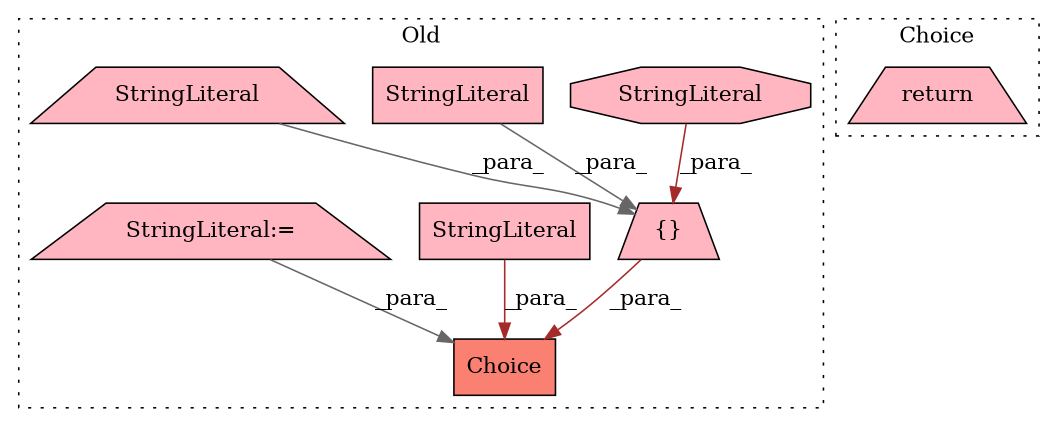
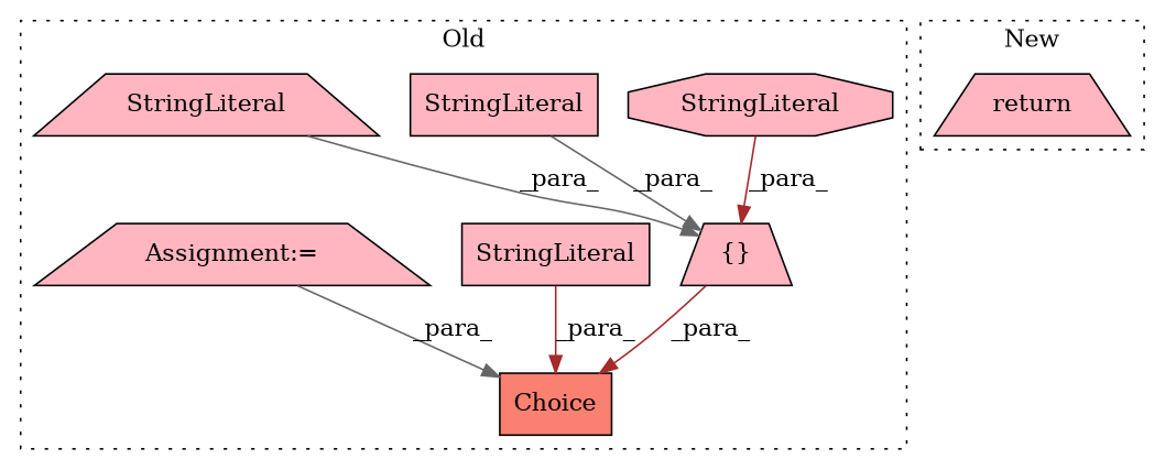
  digraph {
    node [a=45 fillcolor=lightpink l=12 shape=trapezium style=filled]
    edge [color=brown]
    n1 [a=32 fillcolor=salmon l="7,1" label=Choice s="3116,3202" shape=box]
    n2 [a=4 l="1,1" label="{}" s="3152,3188"]
    n3 [label=StringLiteral s=3176 shape=octagon]
    n4 [l=9 label=StringLiteral s=3153 shape=box]
    n5 [label=StringLiteral s=3163]
    n6 [label=StringLiteral s=3190 shape=box]
-   n7 [a=7 l=1 label="StringLiteral:=" s=3088]
+   n7 [a=7 l=1 label="Assignment:=" s=3088]
    n8 [a=41 l=7 label=return s=3738]
    subgraph cluster_1 {
      label=Old
      style=dotted
      n1
      n2
      n3
      n4
      n5
      n6
      n7
    }
    subgraph cluster_2 {
-     label=Choice
+     label=New
      style=dotted
      n8
    }
    n2 -> n1 [label=_para_]
    n3 -> n2 [label=_para_]
    n4 -> n2 [color=gray40 label=_para_]
    n5 -> n2 [color=gray40 label=_para_]
    n6 -> n1 [label=_para_]
    n7 -> n1 [color=gray40 label=_para_]
  }
